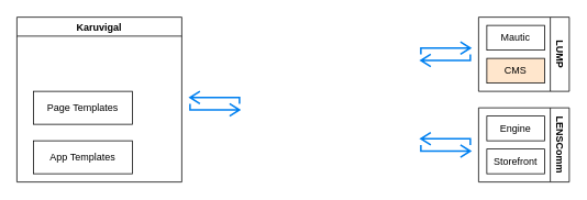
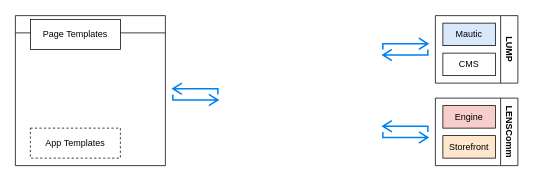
  <mxCell id="0" />
  <mxCell id="1" parent="0" />
  <mxCell id="2" value="Karuvigal" style="swimlane;" vertex="1" parent="1"><mxGeometry x="20" y="20" width="200" height="200" as="geometry" /></mxCell>
- <mxCell id="3" value="Page Templates" style="rounded=0;whiteSpace=wrap;html=1;" vertex="1" parent="2"><mxGeometry x="20" y="90" width="120" height="40" as="geometry" /></mxCell>
- <mxCell id="4" value="App Templates" style="rounded=0;whiteSpace=wrap;html=1;" vertex="1" parent="2"><mxGeometry x="20" y="150" width="120" height="40" as="geometry" /></mxCell>
+ <mxCell id="3" value="Page Templates" style="rounded=0;whiteSpace=wrap;html=1;" vertex="1" parent="2"><mxGeometry x="20" y="5" width="120" height="40" as="geometry" /></mxCell>
+ <mxCell id="4" value="App Templates" style="rounded=0;whiteSpace=wrap;html=1;dashed=1;" vertex="1" parent="2"><mxGeometry x="20" y="150" width="120" height="40" as="geometry" /></mxCell>
  <mxCell id="5" value="LUMP" style="swimlane;horizontal=0;rotation=-180;" vertex="1" parent="1"><mxGeometry x="580" y="20" width="110" height="90" as="geometry" /></mxCell>
- <mxCell id="6" value="CMS" style="rounded=0;whiteSpace=wrap;html=1;fillColor=#ffe6cc;" vertex="1" parent="5"><mxGeometry x="10" y="50" width="70" height="30" as="geometry" /></mxCell>
- <mxCell id="7" value="Mautic" style="whiteSpace=wrap;html=1;" vertex="1" parent="5"><mxGeometry x="10" y="10" width="70" height="30" as="geometry" /></mxCell>
+ <mxCell id="6" value="CMS" style="rounded=0;whiteSpace=wrap;html=1;" vertex="1" parent="5"><mxGeometry x="10" y="50" width="70" height="30" as="geometry" /></mxCell>
+ <mxCell id="7" value="Mautic" style="whiteSpace=wrap;html=1;fillColor=#dae8fc;" vertex="1" parent="5"><mxGeometry x="10" y="10" width="70" height="30" as="geometry" /></mxCell>
  <mxCell id="8" value="LENSComm" style="swimlane;horizontal=0;rotation=-180;" vertex="1" parent="1"><mxGeometry x="580" y="130" width="110" height="90" as="geometry" /></mxCell>
- <mxCell id="9" value="Engine" style="rounded=0;whiteSpace=wrap;html=1;" vertex="1" parent="8"><mxGeometry x="10" y="10" width="70" height="30" as="geometry" /></mxCell>
- <mxCell id="10" value="Storefront" style="whiteSpace=wrap;html=1;" vertex="1" parent="8"><mxGeometry x="10" y="50" width="70" height="30" as="geometry" /></mxCell>
+ <mxCell id="9" value="Engine" style="rounded=0;whiteSpace=wrap;html=1;fillColor=#f8cecc;" vertex="1" parent="8"><mxGeometry x="10" y="10" width="70" height="30" as="geometry" /></mxCell>
+ <mxCell id="10" value="Storefront" style="whiteSpace=wrap;html=1;fillColor=#ffe6cc;" vertex="1" parent="8"><mxGeometry x="10" y="50" width="70" height="30" as="geometry" /></mxCell>
  <mxCell id="11" value="" style="html=1;verticalLabelPosition=bottom;align=center;labelBackgroundColor=#ffffff;verticalAlign=top;strokeWidth=2;strokeColor=#0080F0;shadow=0;dashed=0;shape=mxgraph.ios7.icons.repeat;pointerEvents=1" vertex="1" parent="1"><mxGeometry x="510" y="50" width="60" height="30" as="geometry" /></mxCell>
  <mxCell id="12" value="" style="html=1;verticalLabelPosition=bottom;align=center;labelBackgroundColor=#ffffff;verticalAlign=top;strokeWidth=2;strokeColor=#0080F0;shadow=0;dashed=0;shape=mxgraph.ios7.icons.repeat;pointerEvents=1;rotation=-180;flipH=1;" vertex="1" parent="1"><mxGeometry x="510" y="160" width="60" height="30" as="geometry" /></mxCell>
  <mxCell id="13" value="" style="html=1;verticalLabelPosition=bottom;align=center;labelBackgroundColor=#ffffff;verticalAlign=top;strokeWidth=2;strokeColor=#0080F0;shadow=0;dashed=0;shape=mxgraph.ios7.icons.repeat;pointerEvents=1;rotation=-180;flipH=1;" vertex="1" parent="1"><mxGeometry x="230" y="110" width="60" height="30" as="geometry" /></mxCell>
